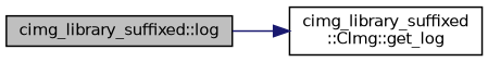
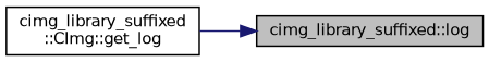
  digraph {
    rankdir=LR
    node [color=black fontname=Helvetica fontsize=10 shape=record style=filled]
    n1 [fillcolor=grey75 fontcolor=black height=0.2 label="cimg_library_suffixed::log" width=0.4]
    n2 [fillcolor=white height=0.2 label="cimg_library_suffixed\l::CImg::get_log" width=0.4]
-   n1 -> n2 [color=midnightblue fontname=Helvetica fontsize=10 labelfontname=Helvetica labelfontsize=10 style=solid]
+   n2 -> n1 [color=midnightblue fontname=Helvetica fontsize=10 labelfontname=Helvetica labelfontsize=10 style=solid]
  }
